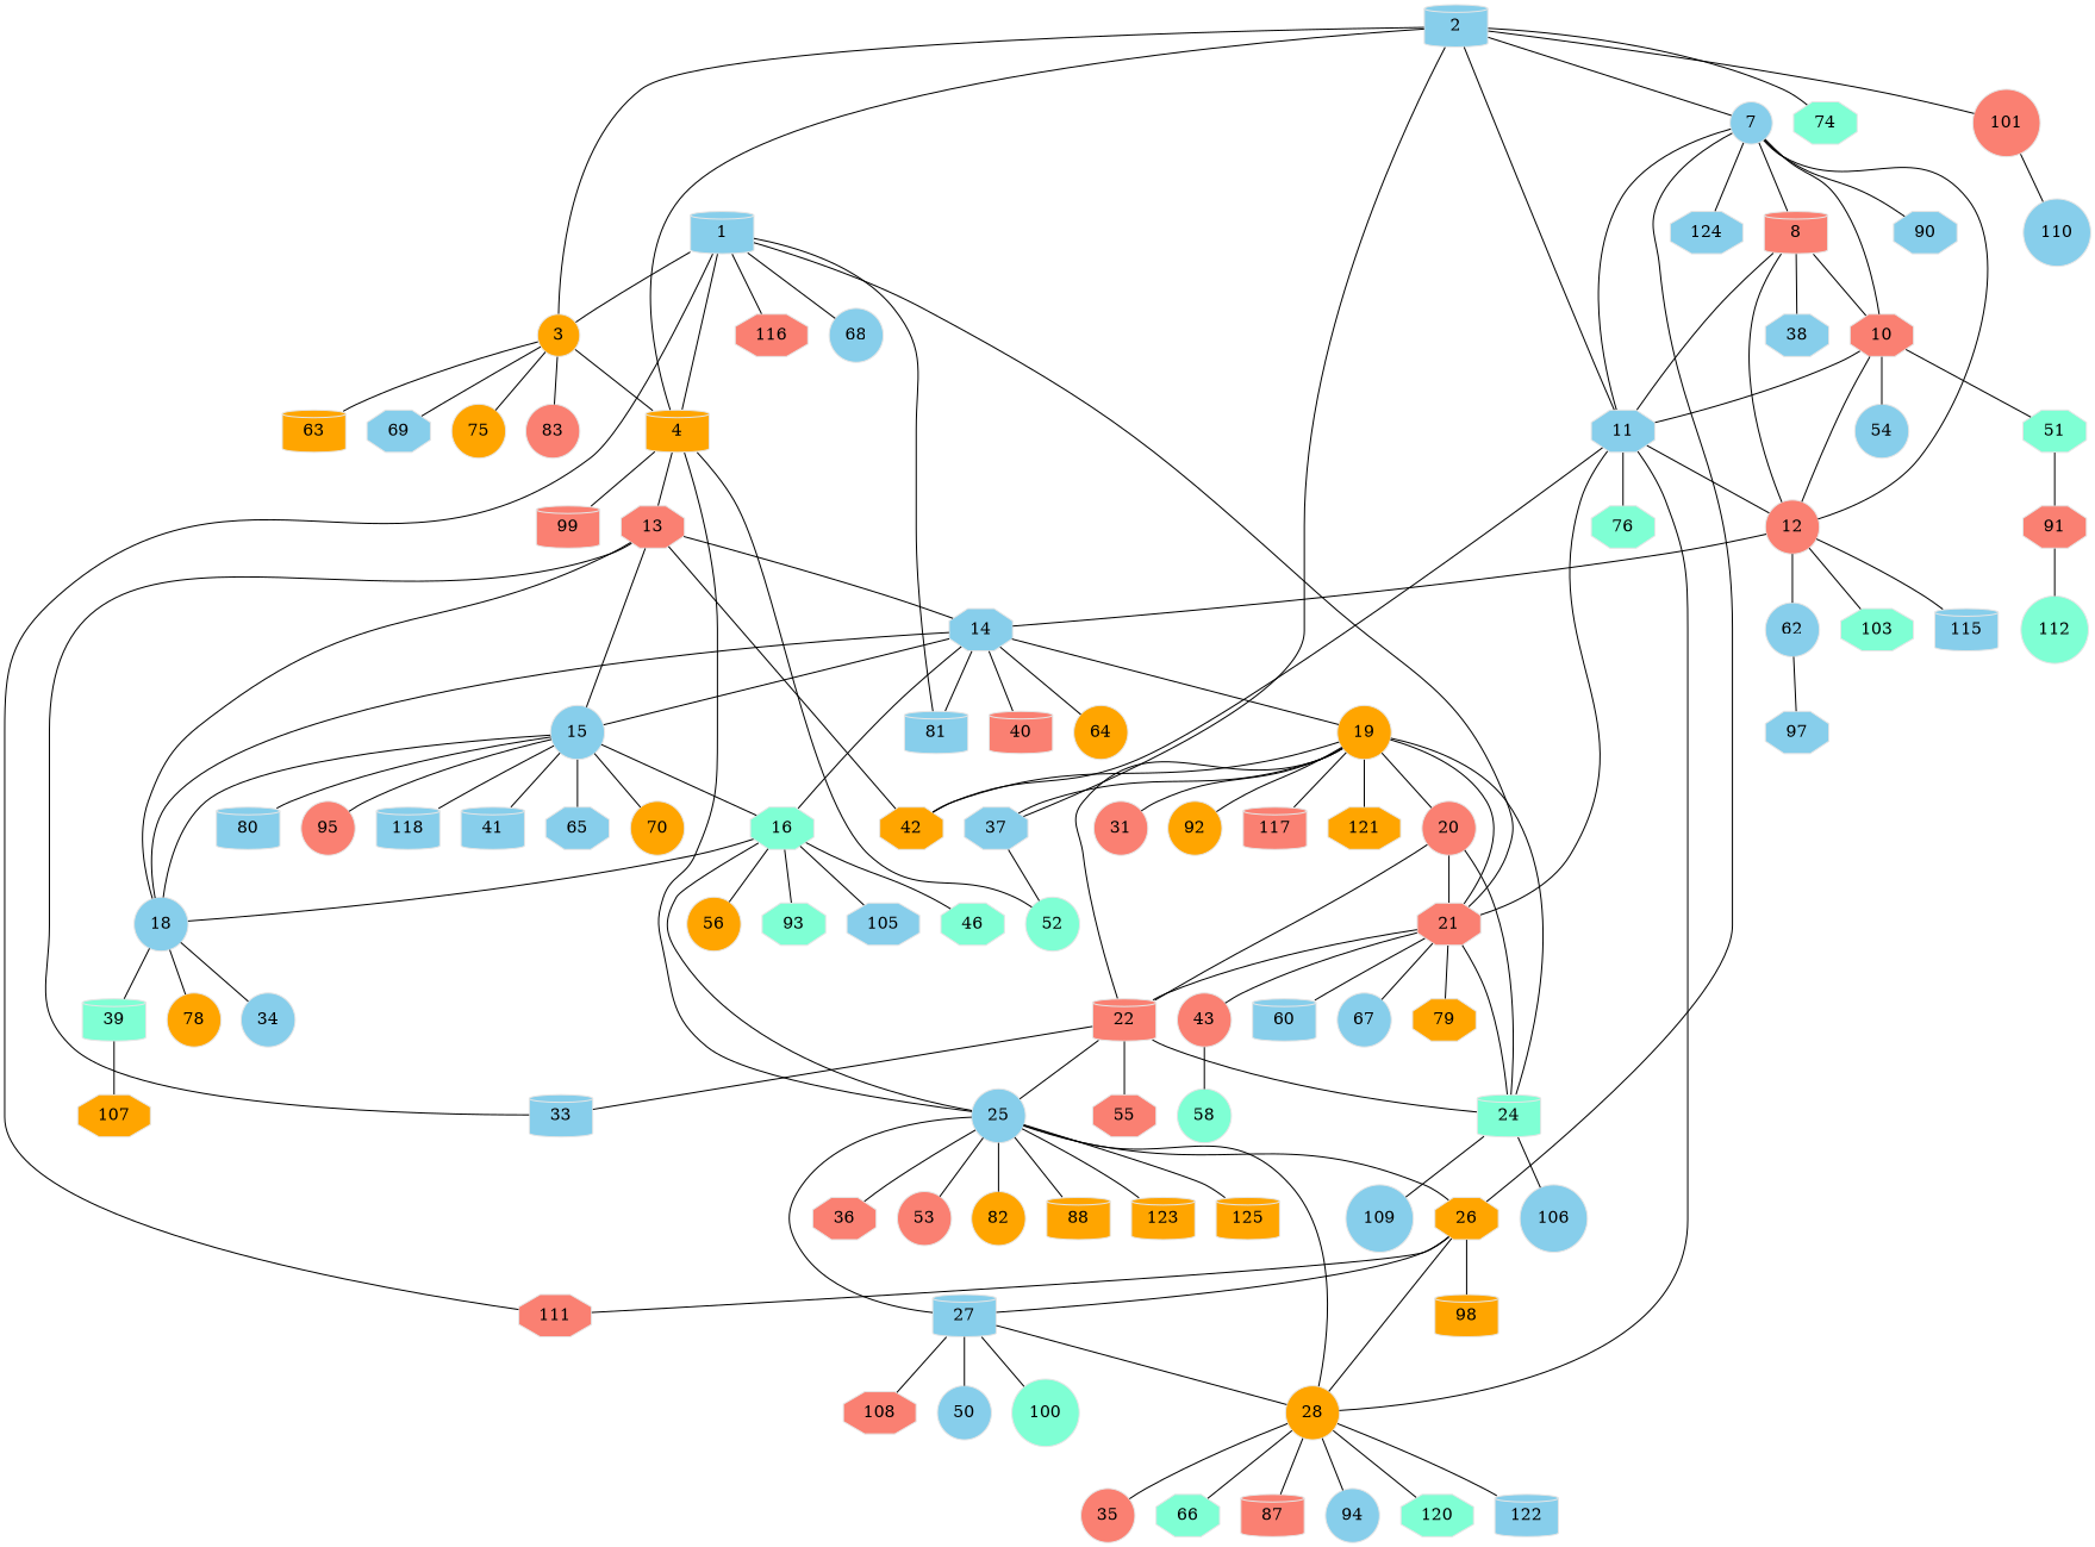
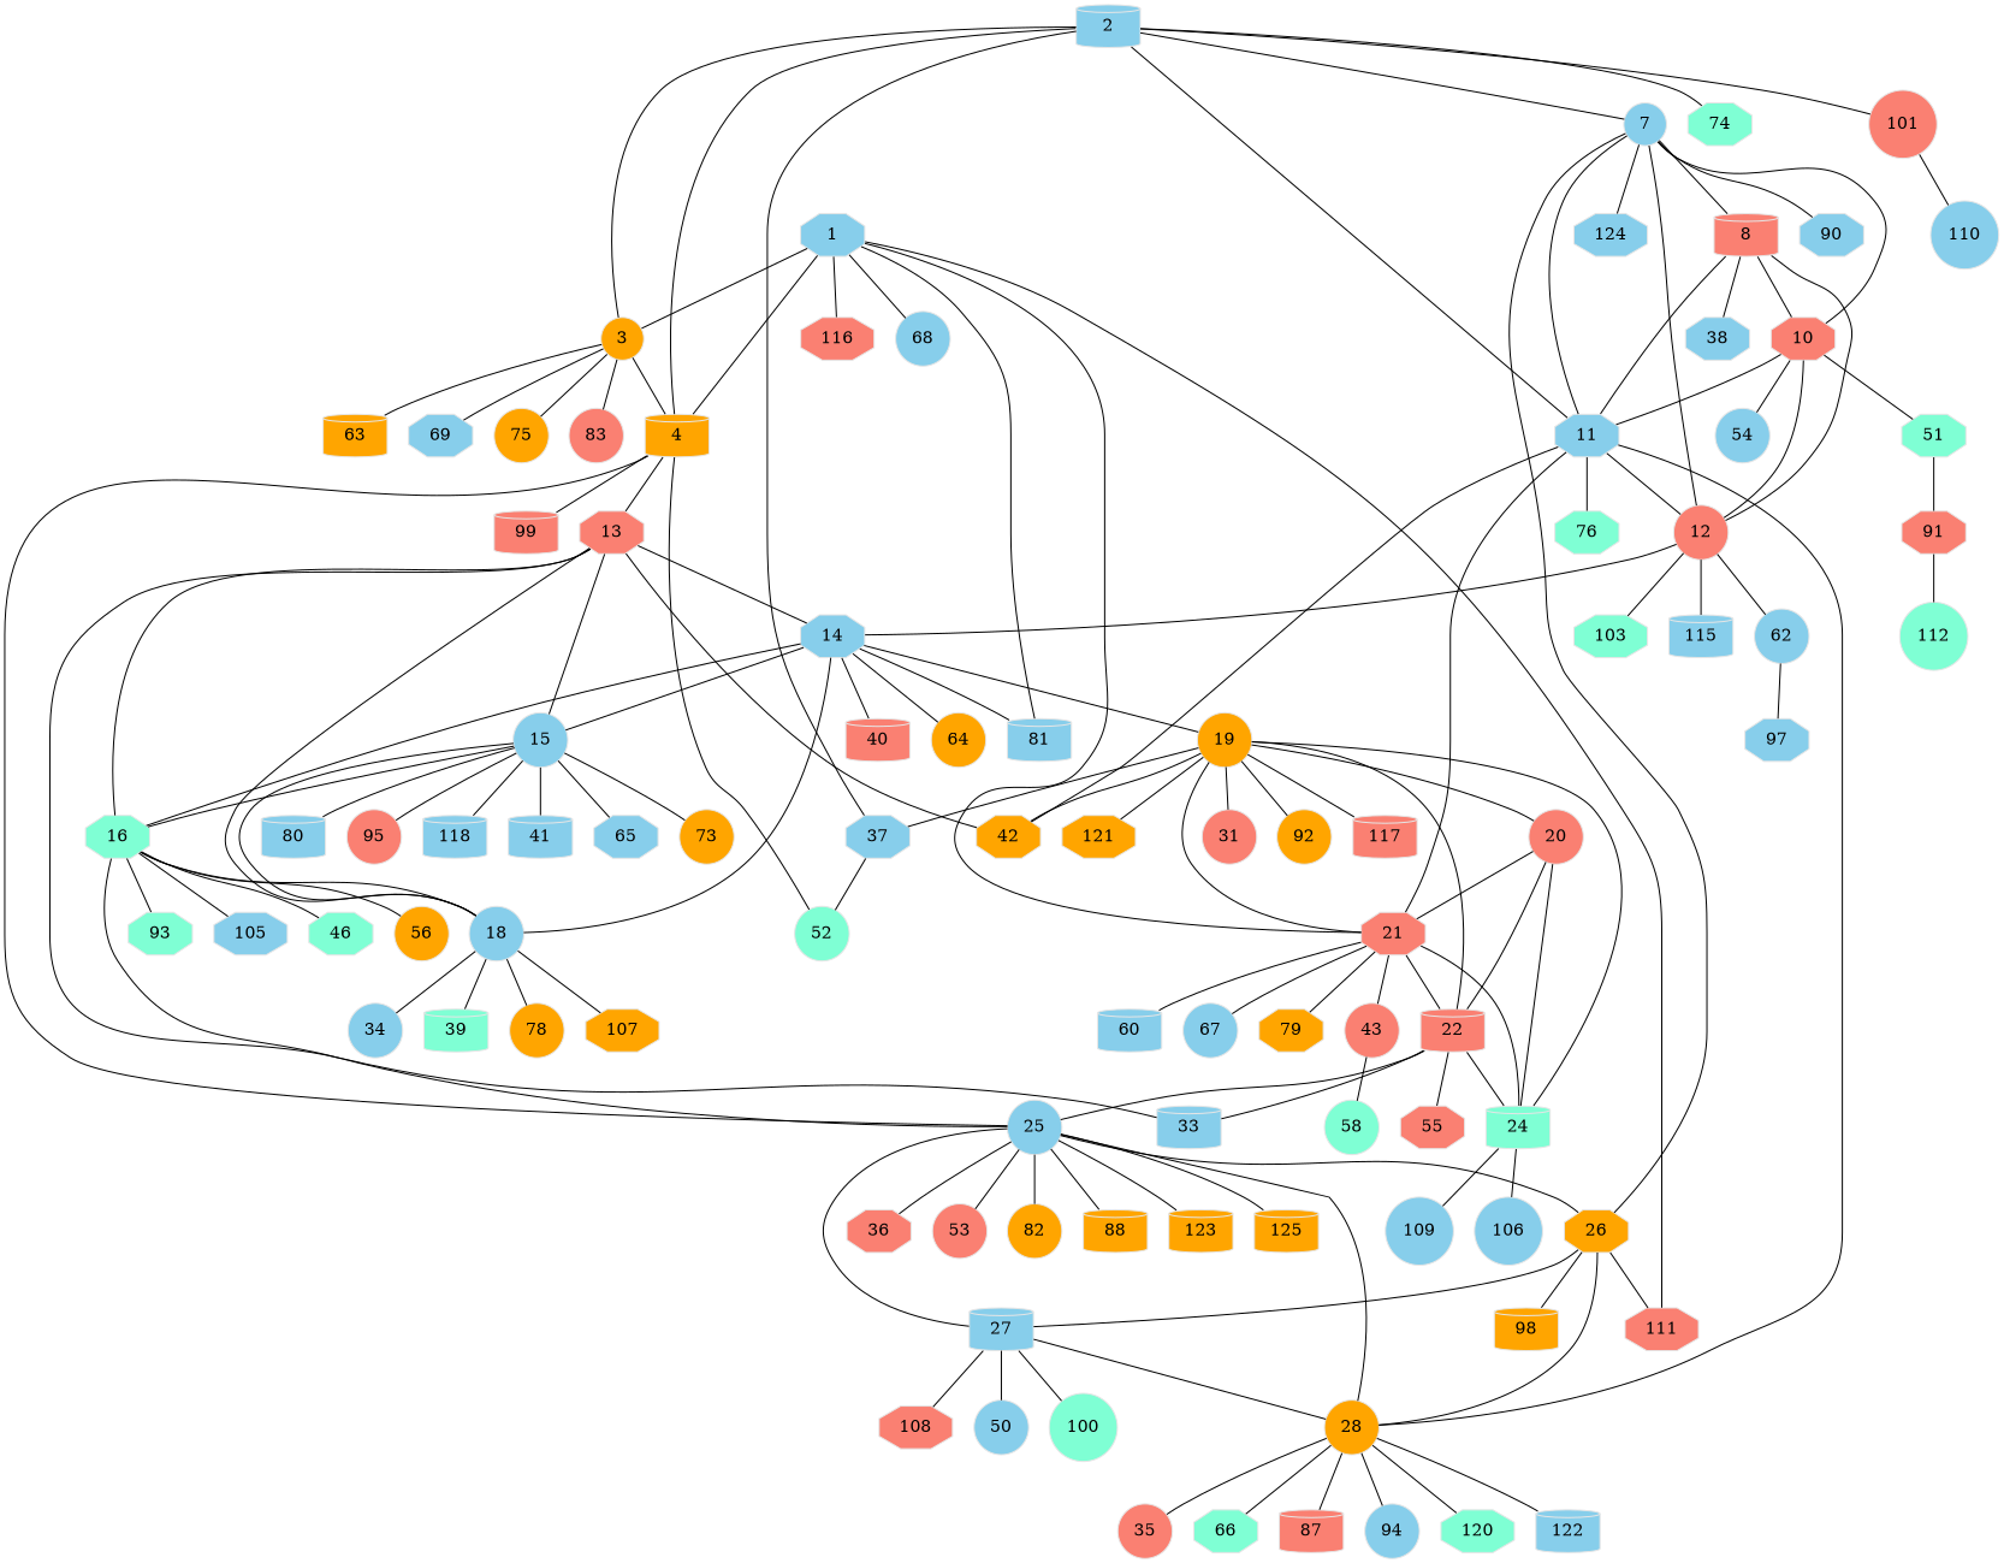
  graph {
    fontname="DejaVu Serif"
    node [color=gray90 fillcolor=skyblue fontname="DejaVu Serif" shape=circle style=filled]
    edge [fontname="DejaVu Serif"]
-   1 [shape=cylinder super="+6"]
+   1 [shape=octagon super="+6"]
    3 [fillcolor=orange super="+5"]
    4 [fillcolor=orange shape=cylinder]
    21 [fillcolor=salmon shape=octagon super="+23"]
    68 [super="+77"]
    81 [shape=cylinder]
    111 [fillcolor=salmon shape=octagon]
    116 [fillcolor=salmon shape=octagon]
    2 [shape=cylinder super="+45"]
    7 [super="+47"]
    11 [shape=octagon super="+84"]
    37 [shape=octagon]
    74 [fillcolor=aquamarine shape=octagon]
    101 [fillcolor=salmon super="+113"]
    63 [fillcolor=orange shape=cylinder]
    69 [shape=octagon]
    75 [fillcolor=orange]
    83 [fillcolor=salmon]
    13 [fillcolor=salmon shape=octagon super="+48"]
    25 [super="+29"]
    52 [fillcolor=aquamarine]
    99 [fillcolor=salmon shape=cylinder]
    22 [fillcolor=salmon shape=cylinder super="+71"]
    24 [fillcolor=aquamarine shape=cylinder super="+104"]
    43 [fillcolor=salmon]
    60 [shape=cylinder]
    67
    79 [fillcolor=orange shape=octagon]
    8 [fillcolor=salmon shape=cylinder super="+9"]
    10 [fillcolor=salmon shape=octagon super="+102"]
    12 [fillcolor=salmon super="+61"]
    26 [fillcolor=orange shape=octagon super="+114"]
    90 [shape=octagon]
    124 [shape=octagon]
    28 [fillcolor=orange super="+32"]
    42 [fillcolor=orange shape=octagon]
    76 [fillcolor=aquamarine shape=octagon]
    110
    14 [shape=octagon super="+17"]
    15 [super="+49"]
    16 [fillcolor=aquamarine shape=octagon super="+89"]
    18 [super="+86"]
    33 [shape=cylinder]
    27 [shape=cylinder super="+30"]
    36 [fillcolor=salmon shape=octagon]
    53 [fillcolor=salmon]
    82 [fillcolor=orange]
    88 [fillcolor=orange shape=cylinder]
    123 [fillcolor=orange shape=cylinder]
    125 [fillcolor=orange shape=cylinder]
    38 [shape=octagon]
    51 [fillcolor=aquamarine shape=octagon super="+59"]
    54
    62 [super="+96"]
    103 [fillcolor=aquamarine shape=octagon]
    115 [shape=cylinder]
    98 [fillcolor=orange shape=cylinder]
    91 [fillcolor=salmon shape=octagon]
    35 [fillcolor=salmon]
    66 [fillcolor=aquamarine shape=octagon]
    87 [fillcolor=salmon shape=cylinder]
    94
    120 [fillcolor=aquamarine shape=octagon]
    122 [shape=cylinder]
    19 [fillcolor=orange super="+72"]
    40 [fillcolor=salmon shape=cylinder]
    64 [fillcolor=orange super="+70"]
    97 [shape=octagon super="+126"]
    41 [shape=cylinder]
    65 [shape=octagon]
-   73 [fillcolor=orange label=70]
+   73 [fillcolor=orange]
    80 [shape=cylinder]
    95 [fillcolor=salmon]
    118 [shape=cylinder]
    46 [fillcolor=aquamarine shape=octagon]
    56 [fillcolor=orange]
    93 [fillcolor=aquamarine shape=octagon]
    105 [shape=octagon]
    34
    39 [fillcolor=aquamarine shape=cylinder super="+119"]
    78 [fillcolor=orange]
    107 [fillcolor=orange shape=octagon]
    20 [fillcolor=salmon super="+57"]
    31 [fillcolor=salmon]
    92 [fillcolor=orange]
    117 [fillcolor=salmon shape=cylinder]
    121 [fillcolor=orange shape=octagon]
    55 [fillcolor=salmon shape=octagon]
    106
    109
    58 [fillcolor=aquamarine super="+85"]
    50
    100 [fillcolor=aquamarine]
    108 [fillcolor=salmon shape=octagon]
    112 [fillcolor=aquamarine]
    1 -- 3 [weight=4]
    1 -- 4 [weight=2]
    1 -- 21
    1 -- 68
    1 -- 81
    1 -- 111
    1 -- 116
    3 -- 4 [weight=2]
    3 -- 63
    3 -- 69
    3 -- 75
    3 -- 83
    4 -- 13
    4 -- 25
    4 -- 52
    4 -- 99
    21 -- 22 [weight=2]
    21 -- 24 [weight=2]
    21 -- 43
    21 -- 60
    21 -- 67
    21 -- 79
    2 -- 3 [weight=2]
    2 -- 4
    2 -- 7
    2 -- 11
    2 -- 37
    2 -- 74
    2 -- 101
    7 -- 11
    7 -- 8 [weight=2]
    7 -- 10
    7 -- 12
    7 -- 26
    7 -- 90
    7 -- 124
    11 -- 21
    11 -- 12
    11 -- 28
    11 -- 42
    11 -- 76
    37 -- 52
    101 -- 110
    13 -- 42
    13 -- 14 [weight=2]
    13 -- 15
+   13 -- 16
    13 -- 18
    13 -- 33
    25 -- 26 [weight=2]
    25 -- 28 [weight=2]
    25 -- 27 [weight=4]
    25 -- 36
    25 -- 53
    25 -- 82
    25 -- 88
    25 -- 123
    25 -- 125
    22 -- 25
    22 -- 24
    22 -- 33
    22 -- 55
    24 -- 106
    24 -- 109
    43 -- 58
    8 -- 11 [weight=2]
    8 -- 10 [weight=2]
    8 -- 12 [weight=2]
    8 -- 38
    10 -- 11
    10 -- 12
    10 -- 51
    10 -- 54
    12 -- 14
    12 -- 62
    12 -- 103
    12 -- 115
    26 -- 111
    26 -- 28
    26 -- 27 [weight=2]
    26 -- 98
    28 -- 35
    28 -- 66
    28 -- 87
    28 -- 94
    28 -- 120
    28 -- 122
    14 -- 81
    14 -- 15 [weight=2]
    14 -- 16 [weight=2]
    14 -- 18 [weight=2]
    14 -- 19
    14 -- 40
    14 -- 64
    15 -- 16
    15 -- 18
    15 -- 41
    15 -- 65
    15 -- 73
    15 -- 80
    15 -- 95
    15 -- 118
    16 -- 25
    16 -- 18
    16 -- 46
    16 -- 56
    16 -- 93
    16 -- 105
    18 -- 34
    18 -- 39
    18 -- 78
-   39 -- 107
+   18 -- 107
    27 -- 28 [weight=2]
    27 -- 50
    27 -- 100
    27 -- 108
    51 -- 91
    62 -- 97
    91 -- 112
    19 -- 21 [weight=2]
    19 -- 37
    19 -- 22
    19 -- 24
    19 -- 42
    19 -- 20
    19 -- 31
    19 -- 92
    19 -- 117
    19 -- 121
    20 -- 21 [weight=2]
    20 -- 22
    20 -- 24
  }
